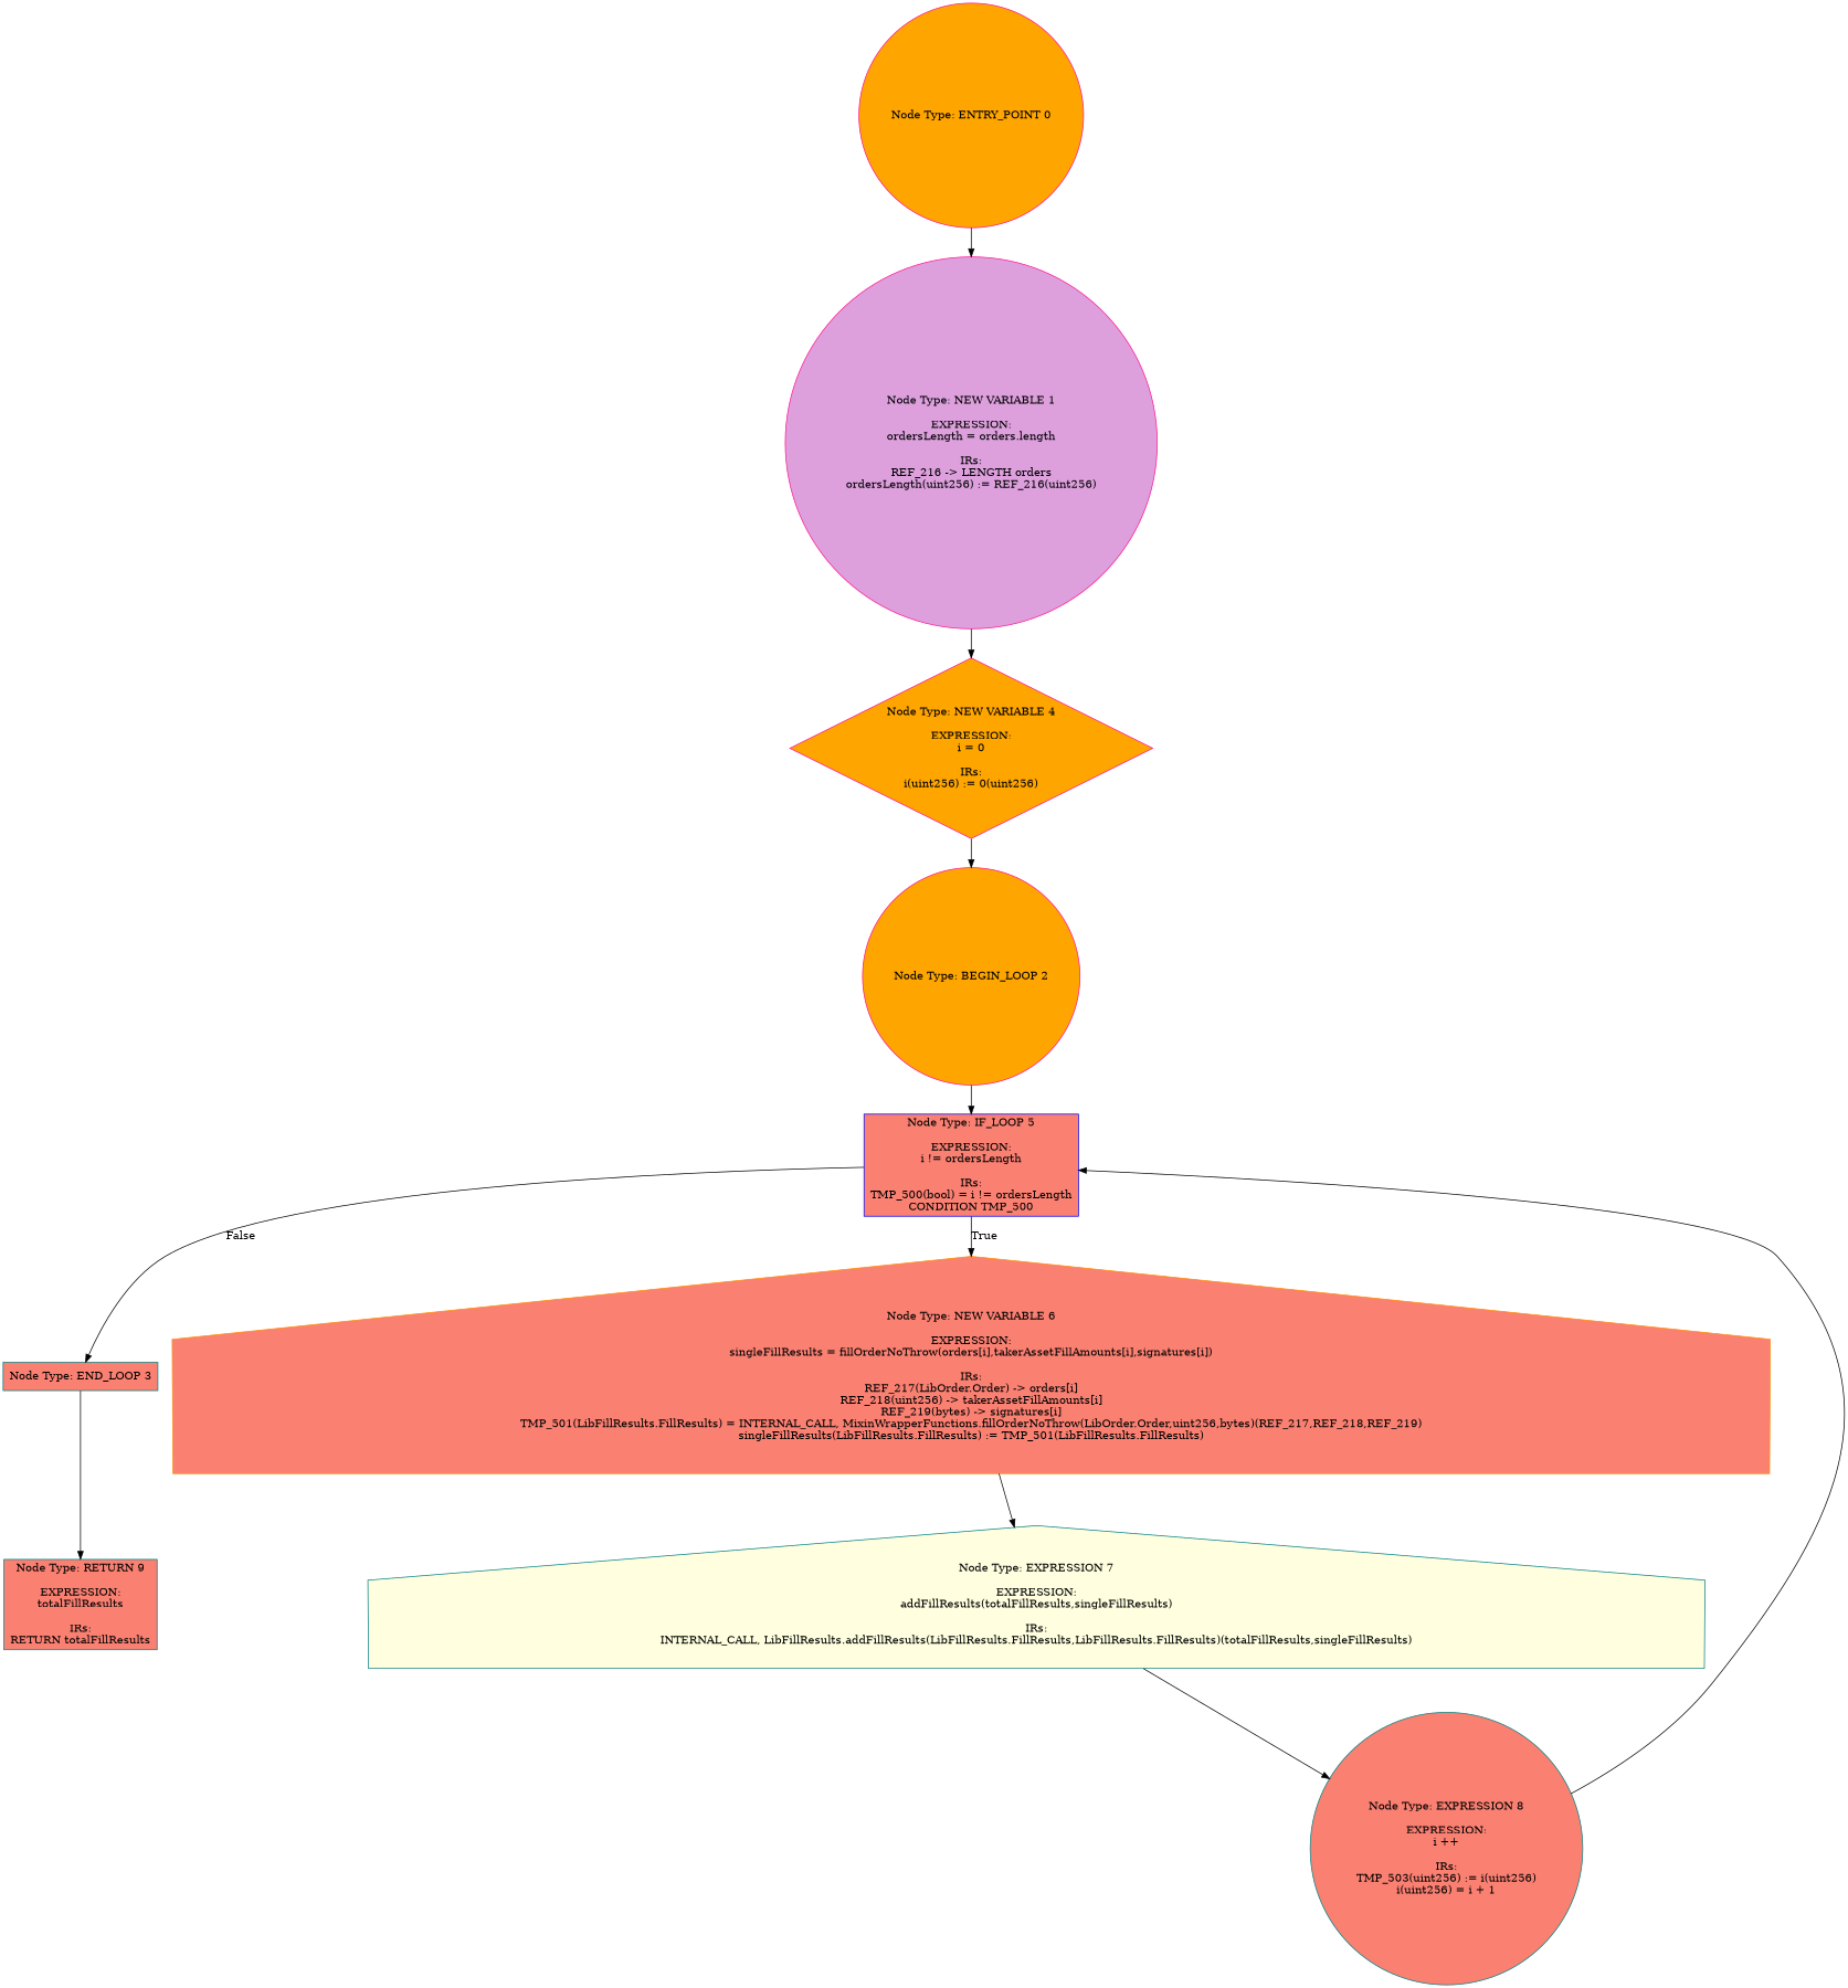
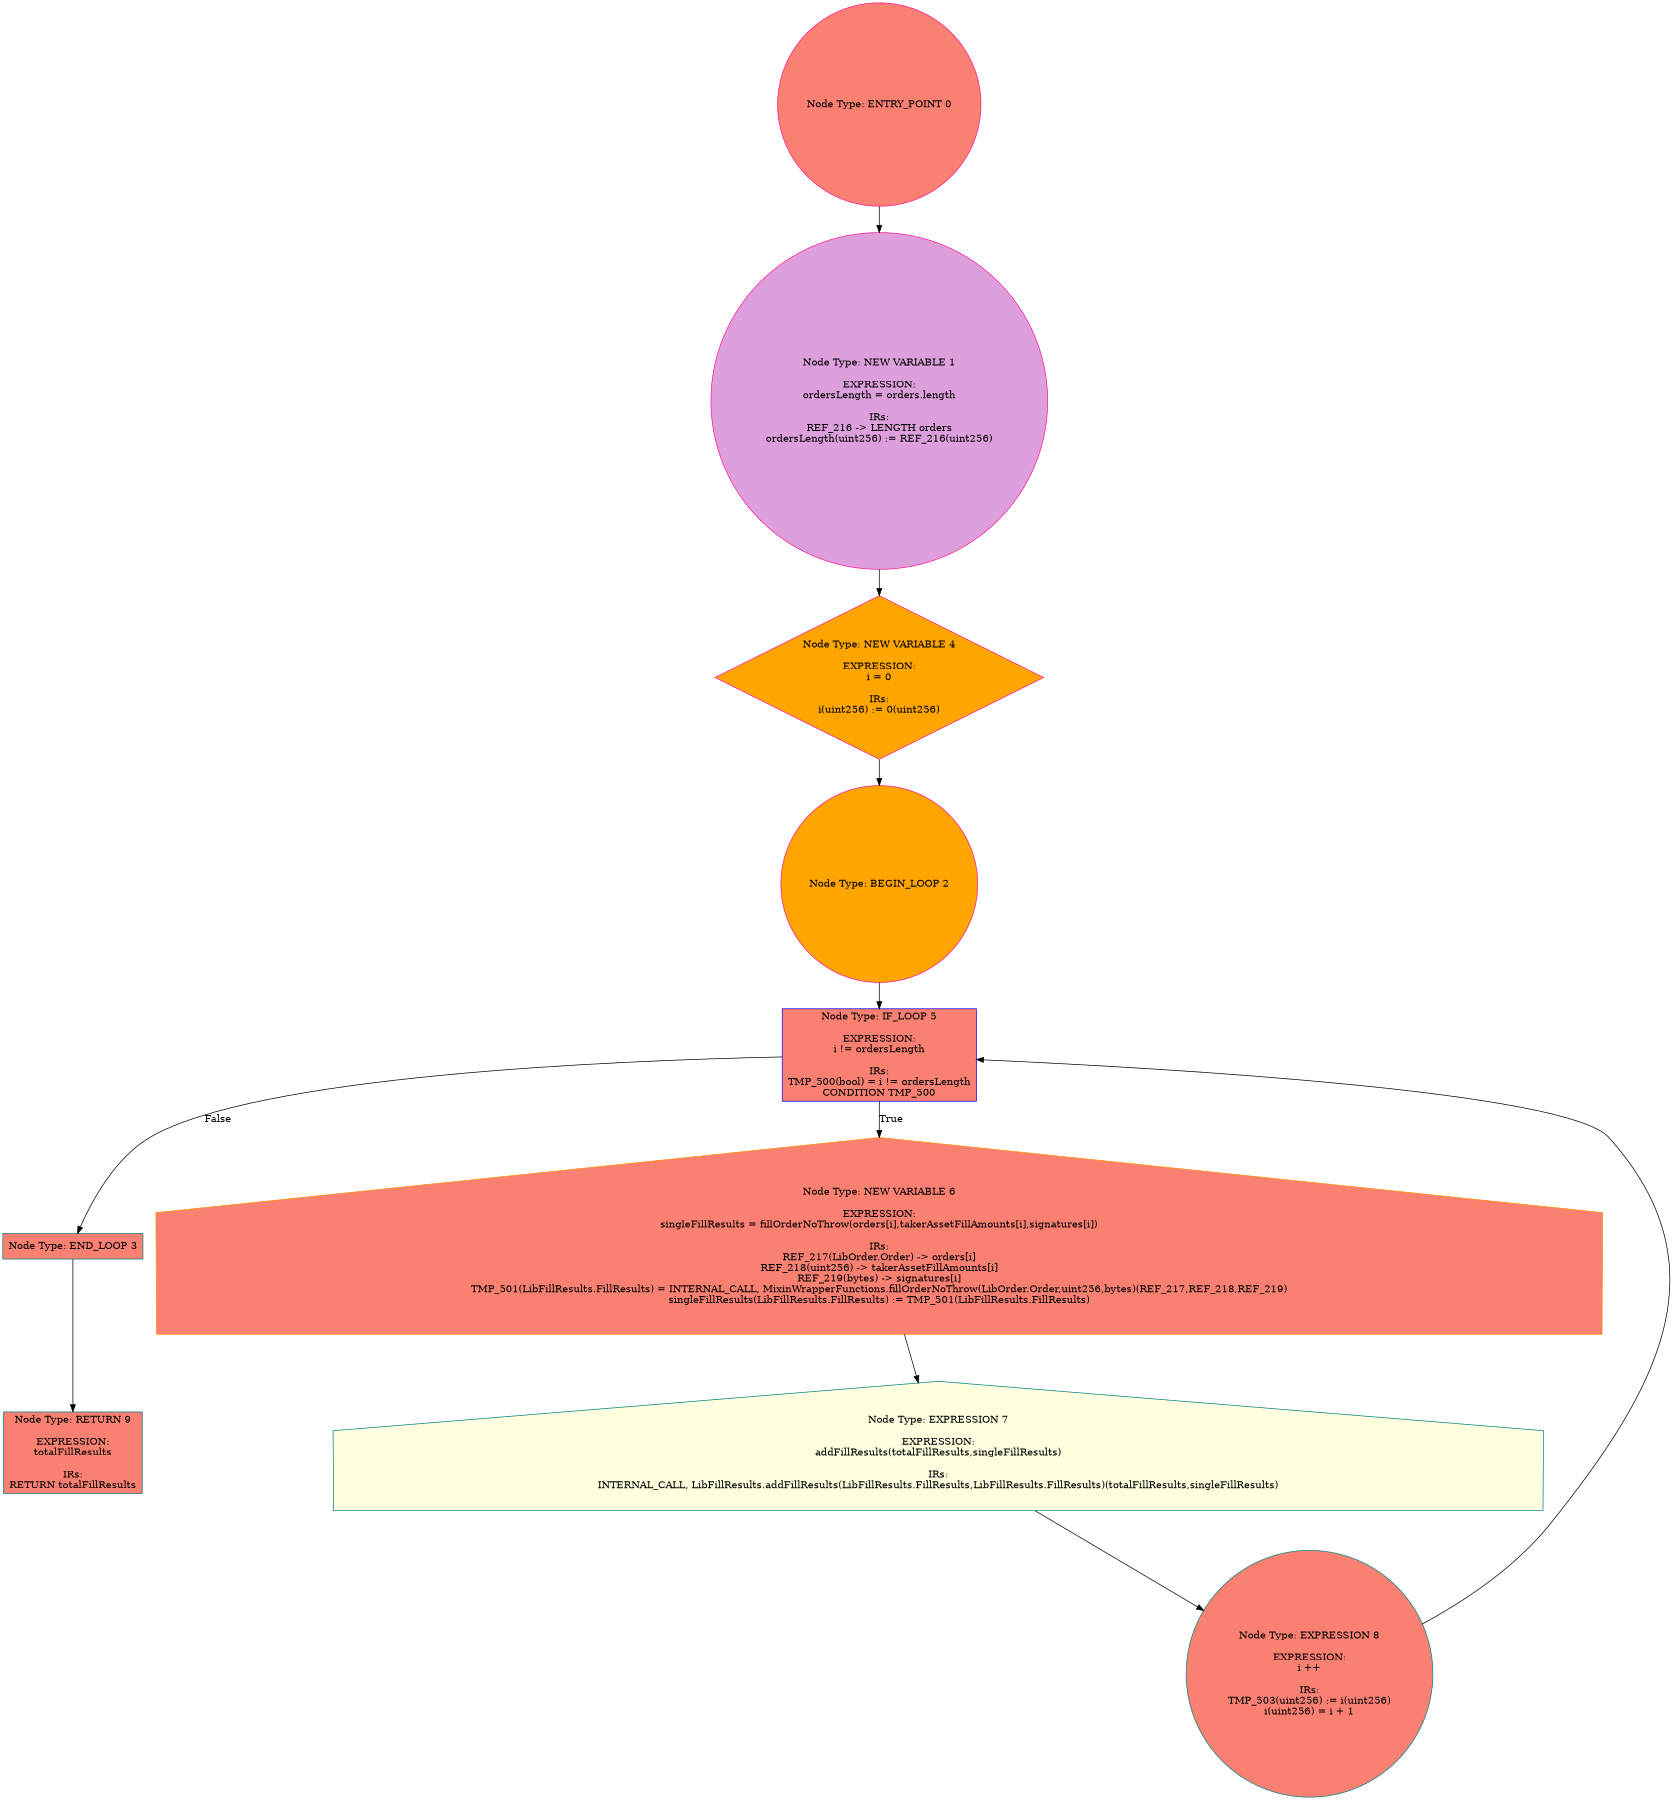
  digraph {
    node [style=filled fillcolor=salmon color=deeppink shape=circle]
-   n1 [label="Node Type: ENTRY_POINT 0\n" fillcolor=orange]
+   n1 [label="Node Type: ENTRY_POINT 0\n"]
    n2 [label="Node Type: NEW VARIABLE 1\n\nEXPRESSION:\nordersLength = orders.length\n\nIRs:\nREF_216 -> LENGTH orders\nordersLength(uint256) := REF_216(uint256)" fillcolor=plum]
    n3 [label="Node Type: NEW VARIABLE 4\n\nEXPRESSION:\ni = 0\n\nIRs:\ni(uint256) := 0(uint256)" fillcolor=orange shape=diamond]
    n4 [label="Node Type: BEGIN_LOOP 2\n" fillcolor=orange]
    n5 [label="Node Type: IF_LOOP 5\n\nEXPRESSION:\ni != ordersLength\n\nIRs:\nTMP_500(bool) = i != ordersLength\nCONDITION TMP_500" color=blue shape=box]
    n6 [label="Node Type: END_LOOP 3\n" color=teal shape=box]
    n7 [label="Node Type: NEW VARIABLE 6\n\nEXPRESSION:\nsingleFillResults = fillOrderNoThrow(orders[i],takerAssetFillAmounts[i],signatures[i])\n\nIRs:\nREF_217(LibOrder.Order) -> orders[i]\nREF_218(uint256) -> takerAssetFillAmounts[i]\nREF_219(bytes) -> signatures[i]\nTMP_501(LibFillResults.FillResults) = INTERNAL_CALL, MixinWrapperFunctions.fillOrderNoThrow(LibOrder.Order,uint256,bytes)(REF_217,REF_218,REF_219)\nsingleFillResults(LibFillResults.FillResults) := TMP_501(LibFillResults.FillResults)" color=darkorange shape=house]
    n8 [label="Node Type: RETURN 9\n\nEXPRESSION:\ntotalFillResults\n\nIRs:\nRETURN totalFillResults" color=teal shape=box]
    n9 [label="Node Type: EXPRESSION 7\n\nEXPRESSION:\naddFillResults(totalFillResults,singleFillResults)\n\nIRs:\nINTERNAL_CALL, LibFillResults.addFillResults(LibFillResults.FillResults,LibFillResults.FillResults)(totalFillResults,singleFillResults)" fillcolor=lightyellow color=teal shape=house]
    n10 [label="Node Type: EXPRESSION 8\n\nEXPRESSION:\ni ++\n\nIRs:\nTMP_503(uint256) := i(uint256)\ni(uint256) = i + 1" color=teal]
    n1 -> n2
    n2 -> n3
    n3 -> n4
    n4 -> n5
    n5 -> n6 [label=False]
    n5 -> n7 [label=True]
    n6 -> n8
    n7 -> n9
    n9 -> n10
    n10 -> n5
  }
